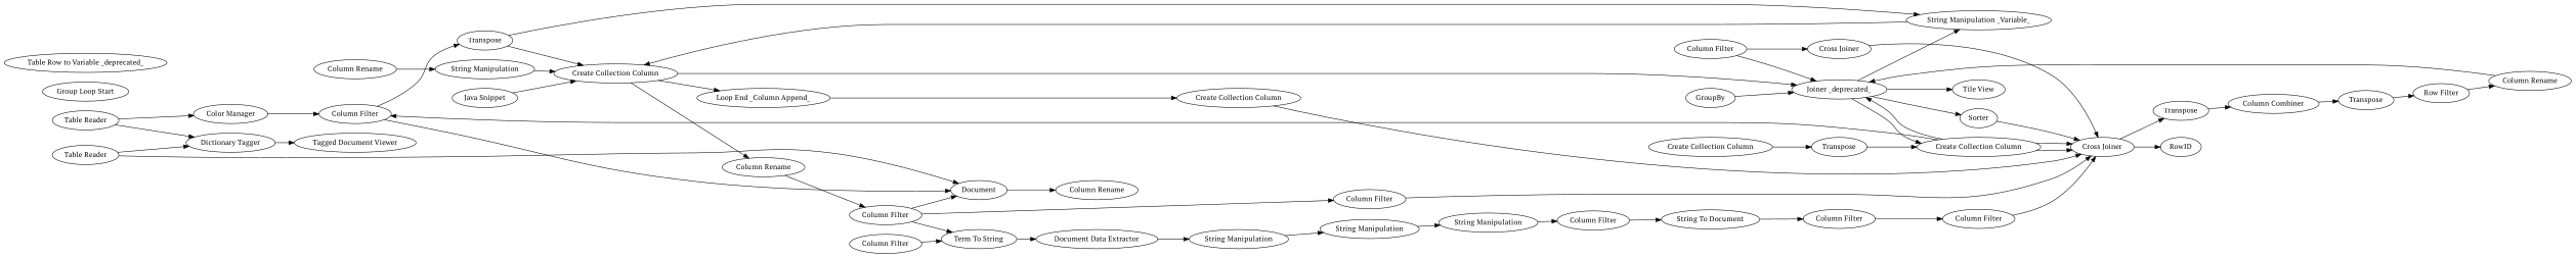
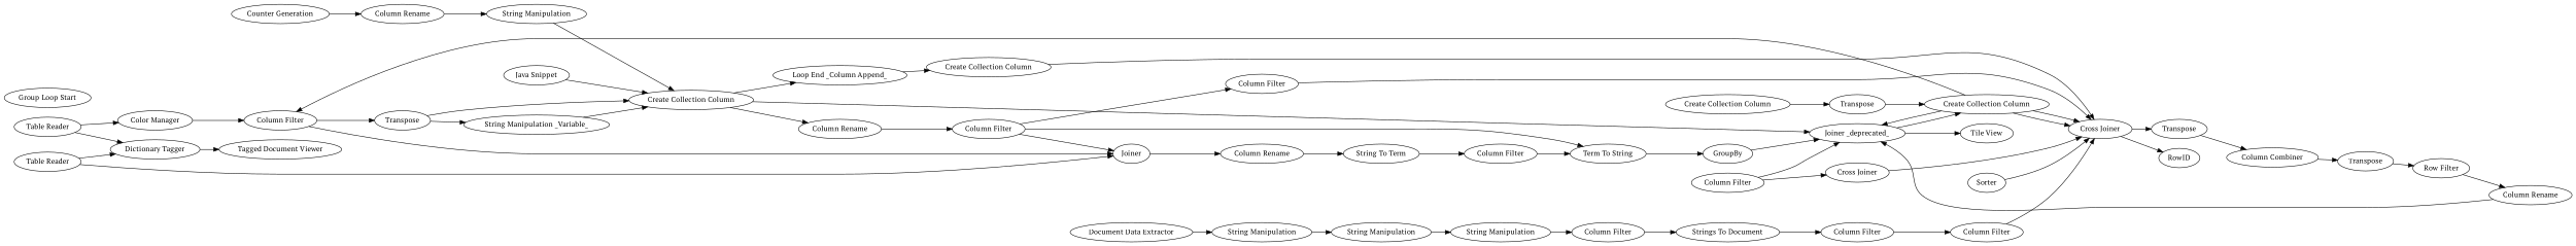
  digraph {
    fontname="PT Serif"
    rankdir=LR
    node [fontname="PT Serif"]
    edge [fontname="PT Serif"]
    n1 [label="Color Manager"]
    n2 [label="Column Filter"]
-   n3 [label=Document]
+   n3 [label=Joiner]
    n4 [label=Transpose]
    n5 [label="Column Rename"]
    n6 [label="Create Collection Column"]
    n7 [label="String Manipulation _Variable_"]
    n8 [label="Dictionary Tagger"]
    n9 [label="Tagged Document Viewer"]
    n10 [label="Document Data Extractor"]
    n11 [label="String Manipulation"]
    n12 [label="String Manipulation"]
    n13 [label="String Manipulation"]
    n14 [label="Column Filter"]
-   n15 [label="String To Document"]
+   n15 [label="Strings To Document"]
    n16 [label="Column Filter"]
    n17 [label="Column Filter"]
    n18 [label="Cross Joiner"]
    n19 [label="Joiner _deprecated_"]
    n20 [label="Loop End _Column Append_"]
    n21 [label="Column Rename"]
    n22 [label="Create Collection Column"]
    n23 [label=Sorter]
    n24 [label="Tile View"]
    n25 [label="Create Collection Column"]
    n26 [label="Column Filter"]
    n27 [label=Transpose]
    n28 [label="Column Combiner"]
    n29 [label=Transpose]
    n30 [label="Row Filter"]
    n31 [label="Column Rename"]
    n32 [label=Transpose]
    n33 [label="Create Collection Column"]
    n34 [label=RowID]
    n35 [label="Cross Joiner"]
    n36 [label="Java Snippet"]
    n37 [label="Column Filter"]
    n38 [label="Group Loop Start"]
    n39 [label="Column Filter"]
    n40 [label="Term To String"]
    n41 [label=GroupBy]
-   n42 [label="Table Row to Variable _deprecated_"]
    n43 [label="Column Filter"]
+   n44 [label="String To Term"]
+   n45 [label="Counter Generation"]
    n46 [label="Column Rename"]
    n47 [label="String Manipulation"]
    n48 [label="Table Reader"]
    n49 [label="Table Reader"]
    n1 -> n2
    n2 -> n3
    n2 -> n4
    n3 -> n5
    n4 -> n6
    n4 -> n7
+   n5 -> n44
    n6 -> n19
    n6 -> n20
    n6 -> n21
    n7 -> n6
    n8 -> n9
    n10 -> n11
    n11 -> n12
    n12 -> n13
    n13 -> n14
    n14 -> n15
    n15 -> n16
    n16 -> n17
    n17 -> n18
    n18 -> n27
    n18 -> n34
-   n19 -> n7
    n19 -> n22
-   n19 -> n23
    n19 -> n24
    n20 -> n25
    n21 -> n26
    n22 -> n2
    n22 -> n18
    n22 -> n18
    n22 -> n19
    n23 -> n18
    n25 -> n18
    n26 -> n3
    n26 -> n39
    n26 -> n40
    n27 -> n28
    n28 -> n29
    n29 -> n30
    n30 -> n31
    n31 -> n19
    n32 -> n22
    n33 -> n32
    n35 -> n18
    n36 -> n6
    n37 -> n19
    n37 -> n35
    n39 -> n18
-   n40 -> n10
+   n40 -> n41
    n41 -> n19
    n43 -> n40
+   n44 -> n43
+   n45 -> n46
    n46 -> n47
    n47 -> n6
    n48 -> n3
    n48 -> n8
    n49 -> n1
    n49 -> n8
  }
